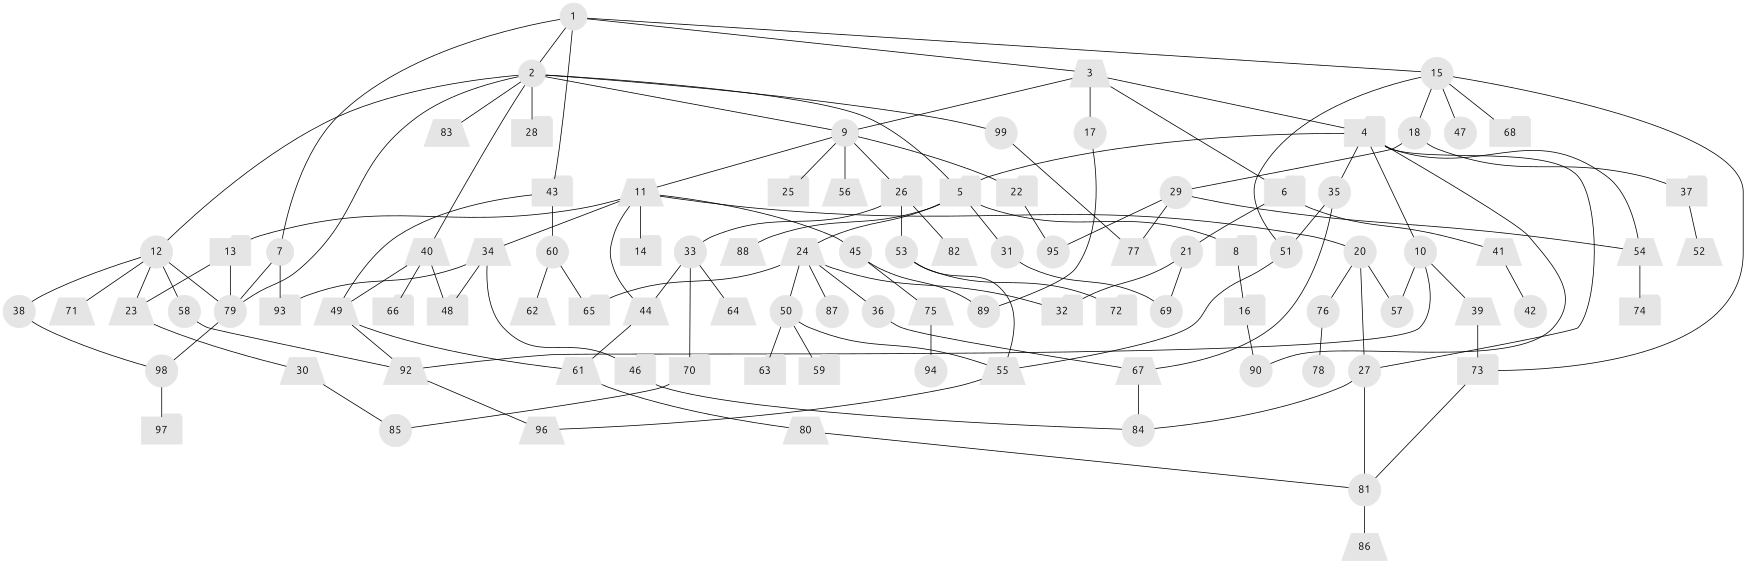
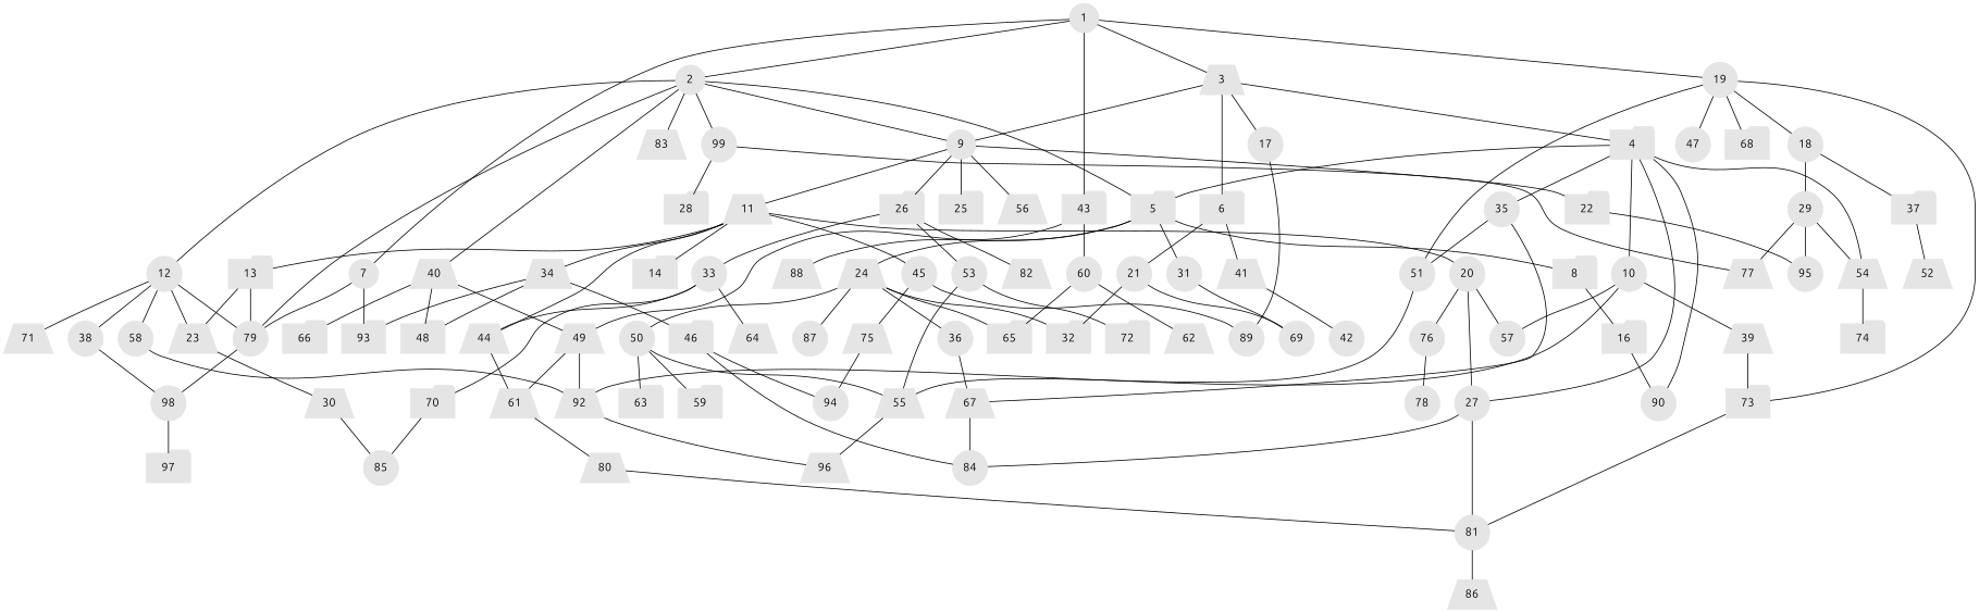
  graph {
    fontname=Ubuntu
    node [color=gray90 fontname=Ubuntu shape=circle style=filled]
    edge [fontname=Ubuntu]
    1
    2
    3 [shape=trapezium]
    7
-   15
+   15 [label=19]
    43 [shape=folder]
    5 [shape=folder]
    9
    12
    n10 [label=99]
    40 [shape=trapezium]
    79
    83 [shape=trapezium]
    4 [shape=folder]
    6 [shape=folder]
    17
    93 [shape=folder]
    18
    47
    51
    68 [shape=folder]
    73 [shape=folder]
    49 [shape=trapezium]
    60
    8 [shape=folder]
    24 [shape=trapezium]
    31
    88 [shape=trapezium]
    11 [shape=trapezium]
    22 [shape=folder]
    25 [shape=folder]
    26 [shape=folder]
    56 [shape=trapezium]
    23 [shape=trapezium]
    38
    58
    71 [shape=trapezium]
    28 [shape=folder]
    77 [shape=trapezium]
    48 [shape=folder]
    66 [shape=folder]
    n42 [label=98]
    10
    27
    35
    54 [shape=trapezium]
    90
    21
    41 [shape=trapezium]
    89
    39 [shape=trapezium]
    57
    92 [shape=trapezium]
    81
    84
    67 [shape=trapezium]
    74 [shape=folder]
    16 [shape=folder]
    32 [shape=folder]
    36
    50
    65 [shape=folder]
    87
    69
    42
    13 [shape=folder]
    14 [shape=folder]
    20
    34 [shape=trapezium]
    44 [shape=trapezium]
    45
    95
    33
    53
    82 [shape=trapezium]
    96 [shape=trapezium]
    76
    46 [shape=folder]
    61 [shape=trapezium]
    75 [shape=trapezium]
    30 [shape=trapezium]
    29
    37 [shape=folder]
    55 [shape=trapezium]
    52 [shape=trapezium]
    78
    85
    59 [shape=folder]
    63 [shape=folder]
    64 [shape=trapezium]
    70 [shape=folder]
    72 [shape=folder]
    86 [shape=trapezium]
    94
    97 [shape=folder]
    62 [shape=trapezium]
    80 [shape=trapezium]
    1 -- 2
    1 -- 3
    1 -- 7
    1 -- 15
    1 -- 43
    2 -- 5
    2 -- 9
    2 -- 12
    2 -- n10
    2 -- 40
    2 -- 79
    2 -- 83
    3 -- 9
    3 -- 4
    3 -- 6
    3 -- 17
    7 -- 79
    7 -- 93
    15 -- 18
    15 -- 47
    15 -- 51
    15 -- 68
    15 -- 73
    43 -- 49
    43 -- 60
    5 -- 8
    5 -- 24
    5 -- 31
    5 -- 88
    9 -- 11
    9 -- 22
    9 -- 25
    9 -- 26
    9 -- 56
    12 -- 79
    12 -- 23
    12 -- 38
    12 -- 58
    12 -- 71
-   2 -- 28
+   n10 -- 28
    n10 -- 77
    40 -- 49
    40 -- 48
    40 -- 66
    79 -- n42
    4 -- 5
    4 -- 10
    4 -- 27
    4 -- 35
    4 -- 54
    4 -- 90
    6 -- 21
    6 -- 41
    17 -- 89
    18 -- 29
    18 -- 37
    51 -- 55
    73 -- 81
    49 -- 92
    49 -- 61
    60 -- 65
    60 -- 62
    8 -- 16
    24 -- 32
    24 -- 36
    24 -- 50
    24 -- 65
    24 -- 87
    31 -- 69
    11 -- 13
    11 -- 14
    11 -- 20
    11 -- 34
    11 -- 44
    11 -- 45
    22 -- 95
    26 -- 33
    26 -- 53
    26 -- 82
    23 -- 30
    38 -- n42
    58 -- 92
    n42 -- 97
    10 -- 39
    10 -- 57
    10 -- 92
    27 -- 81
    27 -- 84
    35 -- 51
    35 -- 67
    54 -- 74
    21 -- 32
    21 -- 69
    41 -- 42
    39 -- 73
    92 -- 96
    81 -- 86
    67 -- 84
    16 -- 90
    36 -- 67
    50 -- 55
    50 -- 59
    50 -- 63
    13 -- 79
    13 -- 23
    20 -- 27
    20 -- 57
    20 -- 76
    34 -- 93
    34 -- 48
    34 -- 46
    44 -- 61
    45 -- 89
    45 -- 75
    33 -- 44
    33 -- 64
    33 -- 70
    53 -- 55
    53 -- 72
    76 -- 78
    46 -- 84
+   46 -- 94
    61 -- 80
    75 -- 94
    30 -- 85
    29 -- 77
    29 -- 54
    29 -- 95
    37 -- 52
    55 -- 96
    70 -- 85
    80 -- 81
  }
